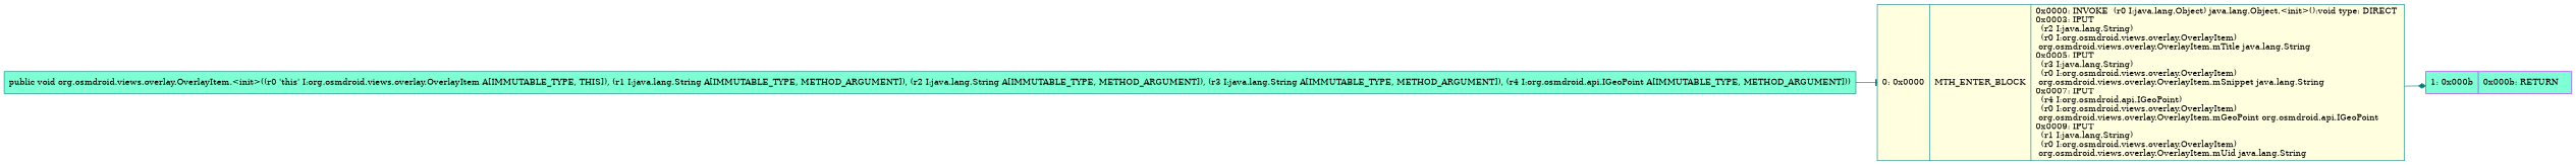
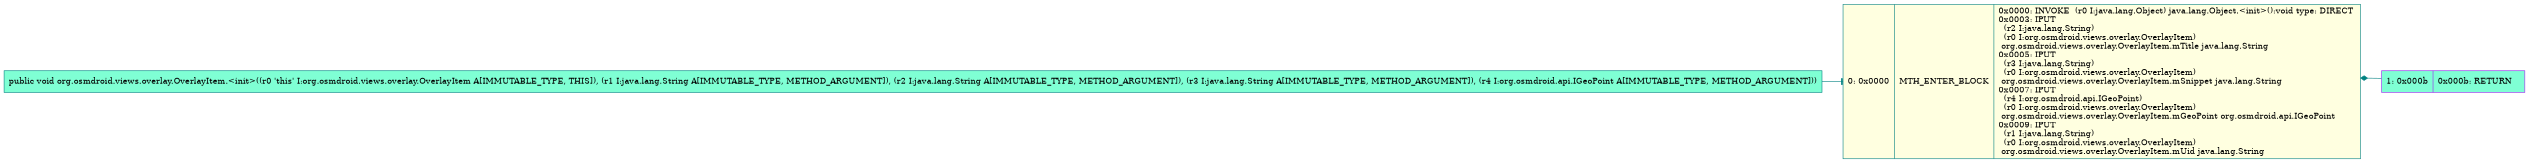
  digraph {
    rankdir=LR
    node [shape=record style=filled fillcolor=aquamarine color=teal]
    edge [color=teal]
    n1 [label="{0\:\ 0x0000|MTH_ENTER_BLOCK\l|0x0000: INVOKE  (r0 I:java.lang.Object) java.lang.Object.\<init\>():void type: DIRECT \l0x0003: IPUT  \l  (r2 I:java.lang.String)\l  (r0 I:org.osmdroid.views.overlay.OverlayItem)\l org.osmdroid.views.overlay.OverlayItem.mTitle java.lang.String \l0x0005: IPUT  \l  (r3 I:java.lang.String)\l  (r0 I:org.osmdroid.views.overlay.OverlayItem)\l org.osmdroid.views.overlay.OverlayItem.mSnippet java.lang.String \l0x0007: IPUT  \l  (r4 I:org.osmdroid.api.IGeoPoint)\l  (r0 I:org.osmdroid.views.overlay.OverlayItem)\l org.osmdroid.views.overlay.OverlayItem.mGeoPoint org.osmdroid.api.IGeoPoint \l0x0009: IPUT  \l  (r1 I:java.lang.String)\l  (r0 I:org.osmdroid.views.overlay.OverlayItem)\l org.osmdroid.views.overlay.OverlayItem.mUid java.lang.String \l}" fillcolor=lightyellow]
    n2 [label="{1\:\ 0x000b|0x000b: RETURN   \l}" color=purple]
    n3 [label="{public void org.osmdroid.views.overlay.OverlayItem.\<init\>((r0 'this' I:org.osmdroid.views.overlay.OverlayItem A[IMMUTABLE_TYPE, THIS]), (r1 I:java.lang.String A[IMMUTABLE_TYPE, METHOD_ARGUMENT]), (r2 I:java.lang.String A[IMMUTABLE_TYPE, METHOD_ARGUMENT]), (r3 I:java.lang.String A[IMMUTABLE_TYPE, METHOD_ARGUMENT]), (r4 I:org.osmdroid.api.IGeoPoint A[IMMUTABLE_TYPE, METHOD_ARGUMENT])) }"]
-   n1 -> n2 [arrowhead=diamond]
+   n2 -> n1 [arrowhead=diamond]
    n3 -> n1 [arrowhead=tee]
  }
